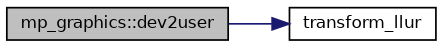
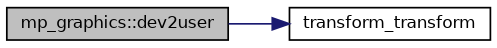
  digraph {
    rankdir=LR
    node [color=black fontname=Helvetica fontsize=10 shape=record style=filled]
    n1 [fillcolor=grey75 fontcolor=black height=0.2 label="mp_graphics::dev2user" width=0.4]
-   n2 [fillcolor=white height=0.2 label=transform_llur width=0.4]
+   n2 [fillcolor=white height=0.2 label=transform_transform width=0.4]
    n1 -> n2 [color=midnightblue fontname=Helvetica fontsize=10 labelfontname=Helvetica labelfontsize=10 style=solid]
  }
